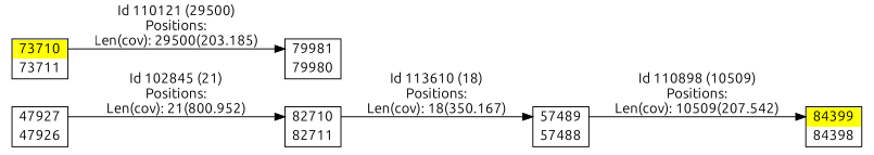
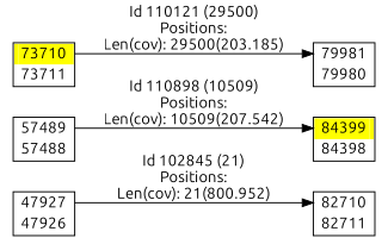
  digraph {
    fontname=Ubuntu
    rankdir=LR
    node [color=black fontname=Ubuntu penwidth=1.8 shape=plaintext]
    edge [color=black fontname=Ubuntu]
    n1 [label=<<TABLE BORDER="1" CELLSPACING="0" > <TR><TD BORDER="0" PORT = "port_47927_in" color="white" bgcolor="white" ></TD><TD BORDER="0" color="white" bgcolor="white" >47927</TD><TD BORDER="0" PORT = "port_47927_out" color="white" bgcolor="white" ></TD></TR> <TR><TD BORDER="0" PORT = "port_47926_out" color="white" bgcolor="white" ></TD><TD BORDER="0" color="white" bgcolor="white" >47926</TD><TD BORDER="0" PORT = "port_47926_in" color="white" bgcolor="white" ></TD></TR> </TABLE>>]
    n2 [label=<<TABLE BORDER="1" CELLSPACING="0" > <TR><TD BORDER="0" PORT = "port_82710_in" color="white" bgcolor="white" ></TD><TD BORDER="0" color="white" bgcolor="white" >82710</TD><TD BORDER="0" PORT = "port_82710_out" color="white" bgcolor="white" ></TD></TR> <TR><TD BORDER="0" PORT = "port_82711_out" color="white" bgcolor="white" ></TD><TD BORDER="0" color="white" bgcolor="white" >82711</TD><TD BORDER="0" PORT = "port_82711_in" color="white" bgcolor="white" ></TD></TR> </TABLE>>]
    n3 [label=<<TABLE BORDER="1" CELLSPACING="0" > <TR><TD BORDER="0" PORT = "port_57489_in" color="white" bgcolor="white" ></TD><TD BORDER="0" color="white" bgcolor="white" >57489</TD><TD BORDER="0" PORT = "port_57489_out" color="white" bgcolor="white" ></TD></TR> <TR><TD BORDER="0" PORT = "port_57488_out" color="white" bgcolor="white" ></TD><TD BORDER="0" color="white" bgcolor="white" >57488</TD><TD BORDER="0" PORT = "port_57488_in" color="white" bgcolor="white" ></TD></TR> </TABLE>>]
    n4 [label=<<TABLE BORDER="1" CELLSPACING="0" > <TR><TD BORDER="0" PORT = "port_84399_in" color="yellow" bgcolor="yellow" ></TD><TD BORDER="0" color="yellow" bgcolor="yellow" >84399</TD><TD BORDER="0" PORT = "port_84399_out" color="yellow" bgcolor="yellow" ></TD></TR> <TR><TD BORDER="0" PORT = "port_84398_out" color="white" bgcolor="white" ></TD><TD BORDER="0" color="white" bgcolor="white" >84398</TD><TD BORDER="0" PORT = "port_84398_in" color="white" bgcolor="white" ></TD></TR> </TABLE>>]
    n5 [label=<<TABLE BORDER="1" CELLSPACING="0" > <TR><TD BORDER="0" PORT = "port_79981_in" color="white" bgcolor="white" ></TD><TD BORDER="0" color="white" bgcolor="white" >79981</TD><TD BORDER="0" PORT = "port_79981_out" color="white" bgcolor="white" ></TD></TR> <TR><TD BORDER="0" PORT = "port_79980_out" color="white" bgcolor="white" ></TD><TD BORDER="0" color="white" bgcolor="white" >79980</TD><TD BORDER="0" PORT = "port_79980_in" color="white" bgcolor="white" ></TD></TR> </TABLE>>]
    n6 [label=<<TABLE BORDER="1" CELLSPACING="0" > <TR><TD BORDER="0" PORT = "port_73710_in" color="yellow" bgcolor="yellow" ></TD><TD BORDER="0" color="yellow" bgcolor="yellow" >73710</TD><TD BORDER="0" PORT = "port_73710_out" color="yellow" bgcolor="yellow" ></TD></TR> <TR><TD BORDER="0" PORT = "port_73711_out" color="white" bgcolor="white" ></TD><TD BORDER="0" color="white" bgcolor="white" >73711</TD><TD BORDER="0" PORT = "port_73711_in" color="white" bgcolor="white" ></TD></TR> </TABLE>>]
    n1 -> n2 [headport=port_82710_in label="Id 102845 (21)\nPositions:\nLen(cov): 21(800.952)" tailport=port_47927_out]
-   n2 -> n3 [headport=port_57489_in label="Id 113610 (18)\nPositions:\nLen(cov): 18(350.167)" tailport=port_82710_out]
    n3 -> n4 [headport=port_84399_in label="Id 110898 (10509)\nPositions:\nLen(cov): 10509(207.542)" tailport=port_57489_out]
    n6 -> n5 [headport=port_79981_in label="Id 110121 (29500)\nPositions:\nLen(cov): 29500(203.185)" tailport=port_73710_out]
  }
